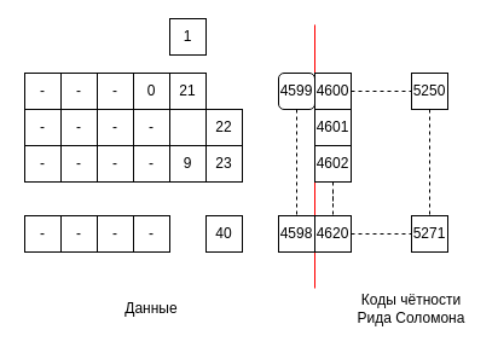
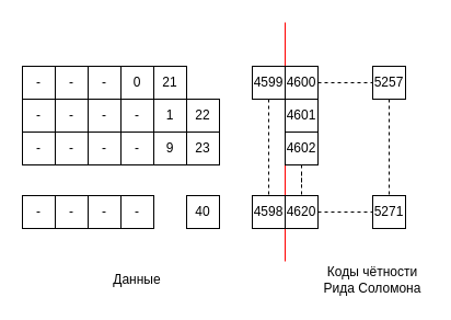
  <mxCell id="0" />
  <mxCell id="1" parent="0" />
  <mxCell id="2" value="0" style="rounded=0;whiteSpace=wrap;html=1;gradientColor=#ffffff;" parent="1" vertex="1"><mxGeometry x="110" y="60" width="30" height="30" as="geometry" /></mxCell>
- <mxCell id="3" value="1" style="rounded=0;whiteSpace=wrap;html=1;gradientColor=#ffffff;" parent="1" vertex="1"><mxGeometry x="140" y="15" width="30" height="30" as="geometry" /></mxCell>
+ <mxCell id="3" value="1" style="rounded=0;whiteSpace=wrap;html=1;gradientColor=#ffffff;" parent="1" vertex="1"><mxGeometry x="140" y="90" width="30" height="30" as="geometry" /></mxCell>
  <mxCell id="4" value="9" style="rounded=0;whiteSpace=wrap;html=1;gradientColor=#ffffff;" parent="1" vertex="1"><mxGeometry x="140" y="120" width="30" height="30" as="geometry" /></mxCell>
  <mxCell id="5" value="21" style="rounded=0;whiteSpace=wrap;html=1;gradientColor=#ffffff;" vertex="1" parent="1"><mxGeometry x="140" y="60" width="30" height="30" as="geometry" /></mxCell>
  <mxCell id="6" value="22" style="rounded=0;whiteSpace=wrap;html=1;gradientColor=#ffffff;" vertex="1" parent="1"><mxGeometry x="170" y="90" width="30" height="30" as="geometry" /></mxCell>
  <mxCell id="7" value="23" style="rounded=0;whiteSpace=wrap;html=1;gradientColor=#ffffff;" vertex="1" parent="1"><mxGeometry x="170" y="120" width="30" height="30" as="geometry" /></mxCell>
  <mxCell id="8" value="40" style="rounded=0;whiteSpace=wrap;html=1;gradientColor=#ffffff;" vertex="1" parent="1"><mxGeometry x="170" y="178" width="30" height="30" as="geometry" /></mxCell>
  <mxCell id="9" value="-" style="rounded=0;whiteSpace=wrap;html=1;gradientColor=#ffffff;" vertex="1" parent="1"><mxGeometry x="80" y="60" width="30" height="30" as="geometry" /></mxCell>
  <mxCell id="10" value="-" style="rounded=0;whiteSpace=wrap;html=1;gradientColor=#ffffff;" vertex="1" parent="1"><mxGeometry x="50" y="60" width="30" height="30" as="geometry" /></mxCell>
  <mxCell id="11" value="-" style="rounded=0;whiteSpace=wrap;html=1;gradientColor=#ffffff;" vertex="1" parent="1"><mxGeometry x="20" y="60" width="30" height="30" as="geometry" /></mxCell>
  <mxCell id="12" value="-" style="rounded=0;whiteSpace=wrap;html=1;gradientColor=#ffffff;" vertex="1" parent="1"><mxGeometry x="110" y="90" width="30" height="30" as="geometry" /></mxCell>
  <mxCell id="13" value="-" style="rounded=0;whiteSpace=wrap;html=1;gradientColor=#ffffff;" vertex="1" parent="1"><mxGeometry x="80" y="90" width="30" height="30" as="geometry" /></mxCell>
  <mxCell id="14" value="-" style="rounded=0;whiteSpace=wrap;html=1;gradientColor=#ffffff;" vertex="1" parent="1"><mxGeometry x="50" y="90" width="30" height="30" as="geometry" /></mxCell>
  <mxCell id="15" value="-" style="rounded=0;whiteSpace=wrap;html=1;gradientColor=#ffffff;" vertex="1" parent="1"><mxGeometry x="20" y="90" width="30" height="30" as="geometry" /></mxCell>
  <mxCell id="16" value="-" style="rounded=0;whiteSpace=wrap;html=1;gradientColor=#ffffff;" vertex="1" parent="1"><mxGeometry x="110" y="120" width="30" height="30" as="geometry" /></mxCell>
  <mxCell id="17" value="-" style="rounded=0;whiteSpace=wrap;html=1;gradientColor=#ffffff;" vertex="1" parent="1"><mxGeometry x="80" y="120" width="30" height="30" as="geometry" /></mxCell>
  <mxCell id="18" value="-" style="rounded=0;whiteSpace=wrap;html=1;gradientColor=#ffffff;" vertex="1" parent="1"><mxGeometry x="50" y="120" width="30" height="30" as="geometry" /></mxCell>
  <mxCell id="19" value="-" style="rounded=0;whiteSpace=wrap;html=1;gradientColor=#ffffff;" vertex="1" parent="1"><mxGeometry x="20" y="120" width="30" height="30" as="geometry" /></mxCell>
  <mxCell id="20" value="-" style="rounded=0;whiteSpace=wrap;html=1;gradientColor=#ffffff;" vertex="1" parent="1"><mxGeometry x="110" y="178" width="30" height="30" as="geometry" /></mxCell>
  <mxCell id="21" value="-" style="rounded=0;whiteSpace=wrap;html=1;gradientColor=#ffffff;" vertex="1" parent="1"><mxGeometry x="80" y="178" width="30" height="30" as="geometry" /></mxCell>
  <mxCell id="22" value="-" style="rounded=0;whiteSpace=wrap;html=1;gradientColor=#ffffff;" vertex="1" parent="1"><mxGeometry x="50" y="178" width="30" height="30" as="geometry" /></mxCell>
  <mxCell id="23" value="-" style="rounded=0;whiteSpace=wrap;html=1;gradientColor=#ffffff;" vertex="1" parent="1"><mxGeometry x="20" y="178" width="30" height="30" as="geometry" /></mxCell>
  <mxCell id="24" style="edgeStyle=orthogonalEdgeStyle;rounded=0;orthogonalLoop=1;jettySize=auto;html=1;entryX=0.5;entryY=0;entryDx=0;entryDy=0;endArrow=none;endFill=0;dashed=1;" edge="1" parent="1" source="25" target="26"><mxGeometry relative="1" as="geometry" /></mxCell>
- <mxCell id="25" value="4599" style="whiteSpace=wrap;html=1;gradientColor=#ffffff;rounded=1;" vertex="1" parent="1"><mxGeometry x="230" y="60" width="30" height="30" as="geometry" /></mxCell>
+ <mxCell id="25" value="4599" style="rounded=0;whiteSpace=wrap;html=1;gradientColor=#ffffff;" vertex="1" parent="1"><mxGeometry x="230" y="60" width="30" height="30" as="geometry" /></mxCell>
  <mxCell id="26" value="4598" style="rounded=0;whiteSpace=wrap;html=1;gradientColor=#ffffff;" vertex="1" parent="1"><mxGeometry x="230" y="178" width="30" height="30" as="geometry" /></mxCell>
  <mxCell id="27" value="" style="endArrow=none;html=1;strokeColor=#FF0000;" edge="1" parent="1"><mxGeometry width="50" height="50" relative="1" as="geometry"><mxPoint x="260" y="238" as="sourcePoint" /><mxPoint x="260" y="20" as="targetPoint" /></mxGeometry></mxCell>
  <mxCell id="28" style="edgeStyle=orthogonalEdgeStyle;rounded=0;orthogonalLoop=1;jettySize=auto;html=1;entryX=0;entryY=0.5;entryDx=0;entryDy=0;dashed=1;endArrow=none;endFill=0;strokeColor=#000000;" edge="1" parent="1" source="29" target="35"><mxGeometry relative="1" as="geometry" /></mxCell>
  <mxCell id="29" value="4600" style="rounded=0;whiteSpace=wrap;html=1;gradientColor=#ffffff;" vertex="1" parent="1"><mxGeometry x="260" y="60" width="30" height="30" as="geometry" /></mxCell>
  <mxCell id="30" value="4601" style="rounded=0;whiteSpace=wrap;html=1;gradientColor=#ffffff;" vertex="1" parent="1"><mxGeometry x="260" y="90" width="30" height="30" as="geometry" /></mxCell>
  <mxCell id="31" style="edgeStyle=orthogonalEdgeStyle;rounded=0;orthogonalLoop=1;jettySize=auto;html=1;entryX=0;entryY=0.5;entryDx=0;entryDy=0;endArrow=none;endFill=0;strokeColor=#000000;dashed=1;" edge="1" parent="1" source="32" target="33"><mxGeometry relative="1" as="geometry" /></mxCell>
  <mxCell id="32" value="4620" style="rounded=0;whiteSpace=wrap;html=1;gradientColor=#ffffff;" vertex="1" parent="1"><mxGeometry x="260" y="178" width="30" height="30" as="geometry" /></mxCell>
  <mxCell id="33" value="5271" style="rounded=0;whiteSpace=wrap;html=1;gradientColor=#ffffff;" vertex="1" parent="1"><mxGeometry x="340" y="178" width="30" height="30" as="geometry" /></mxCell>
  <mxCell id="34" style="edgeStyle=orthogonalEdgeStyle;rounded=0;orthogonalLoop=1;jettySize=auto;html=1;entryX=0.5;entryY=0;entryDx=0;entryDy=0;dashed=1;endArrow=none;endFill=0;strokeColor=#000000;" edge="1" parent="1" source="35" target="33"><mxGeometry relative="1" as="geometry" /></mxCell>
- <mxCell id="35" value="5250" style="rounded=0;whiteSpace=wrap;html=1;gradientColor=#ffffff;" vertex="1" parent="1"><mxGeometry x="340" y="60" width="30" height="30" as="geometry" /></mxCell>
+ <mxCell id="35" value="5257" style="rounded=0;whiteSpace=wrap;html=1;gradientColor=#ffffff;" vertex="1" parent="1"><mxGeometry x="340" y="60" width="30" height="30" as="geometry" /></mxCell>
  <mxCell id="36" style="edgeStyle=orthogonalEdgeStyle;rounded=0;orthogonalLoop=1;jettySize=auto;html=1;entryX=0.5;entryY=0;entryDx=0;entryDy=0;dashed=1;endArrow=none;endFill=0;strokeColor=#000000;" edge="1" parent="1" source="37" target="32"><mxGeometry relative="1" as="geometry" /></mxCell>
  <mxCell id="37" value="4602" style="rounded=0;whiteSpace=wrap;html=1;gradientColor=#ffffff;" vertex="1" parent="1"><mxGeometry x="260" y="120" width="30" height="30" as="geometry" /></mxCell>
  <mxCell id="38" value="Коды чётности Рида Соломона" style="text;html=1;strokeColor=none;fillColor=none;align=center;verticalAlign=middle;whiteSpace=wrap;rounded=0;" vertex="1" parent="1"><mxGeometry x="290" y="240" width="100" height="30" as="geometry" /></mxCell>
  <mxCell id="39" value="Данные" style="text;html=1;strokeColor=none;fillColor=none;align=center;verticalAlign=middle;whiteSpace=wrap;rounded=0;" vertex="1" parent="1"><mxGeometry x="75" y="240" width="100" height="30" as="geometry" /></mxCell>
